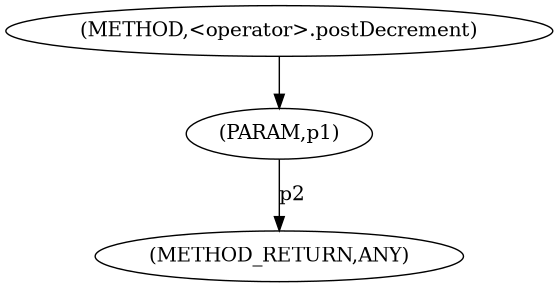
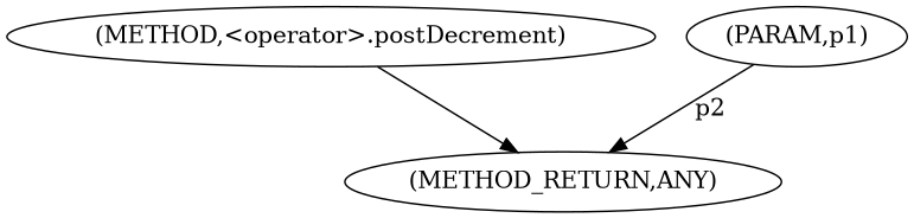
  digraph {
    n1 [label=<(METHOD,&lt;operator&gt;.postDecrement)>]
    n2 [label=<(PARAM,p1)>]
    n3 [label=<(METHOD_RETURN,ANY)>]
-   n1 -> n2
+   n1 -> n3
    n2 -> n3 [label=p2]
  }
